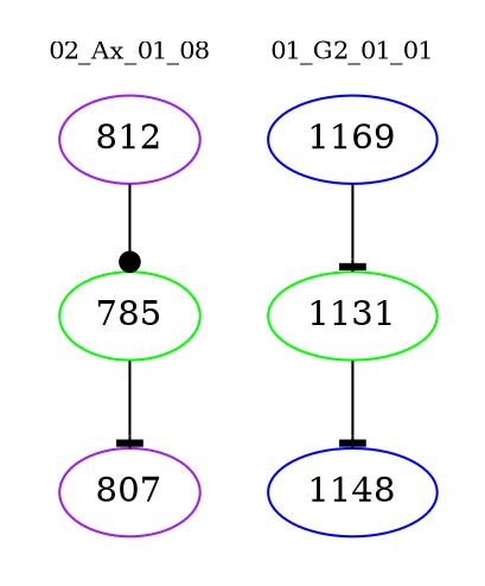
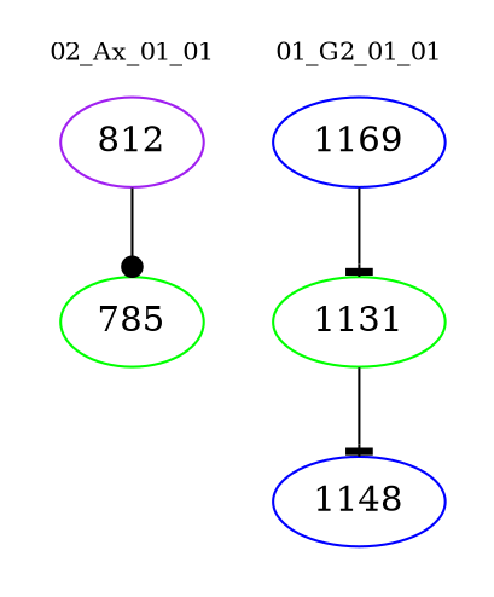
  digraph {
    node [color=purple]
    edge [arrowhead=tee color=black]
    n1 [label=812]
    n2 [color=green label=785]
-   n3 [label=807]
    n4 [color=blue label=1169]
    n5 [color=green label=1131]
    n6 [color=blue label=1148]
    subgraph cluster_1 {
      color=white
      fontsize=10
-     label="02_Ax_01_08"
+     label="02_Ax_01_01"
      n1
      n2
-     n3
    }
    subgraph cluster_2 {
      color=white
      fontsize=10
      label="01_G2_01_01"
      n4
      n5
      n6
    }
    n1 -> n2 [arrowhead=dot]
-   n2 -> n3
    n4 -> n5
    n5 -> n6
  }
